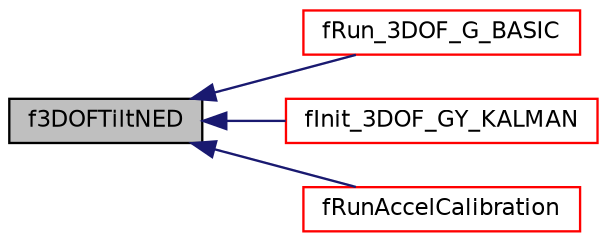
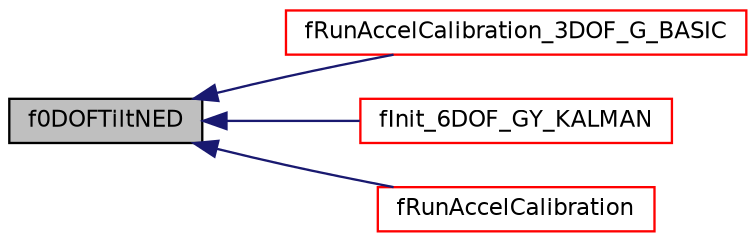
  digraph {
    rankdir=LR
    node [color=red fillcolor=white fontname=Helvetica fontsize=10 shape=record style=filled]
    edge [color=midnightblue dir=back fontname=Helvetica fontsize=10 labelfontname=Helvetica labelfontsize=10 style=solid]
-   n1 [color=black fillcolor=grey75 fontcolor=black height=0.2 label=f3DOFTiltNED width=0.4]
-   n2 [height=0.2 label=fRun_3DOF_G_BASIC width=0.4]
-   n3 [height=0.2 label=fInit_3DOF_GY_KALMAN width=0.4]
+   n1 [color=black fillcolor=grey75 fontcolor=black height=0.2 label=f0DOFTiltNED width=0.4]
+   n2 [height=0.2 label=fRunAccelCalibration_3DOF_G_BASIC width=0.4]
+   n3 [height=0.2 label=fInit_6DOF_GY_KALMAN width=0.4]
    n4 [height=0.2 label=fRunAccelCalibration width=0.4]
    n1 -> n2
    n1 -> n3
    n1 -> n4
  }
